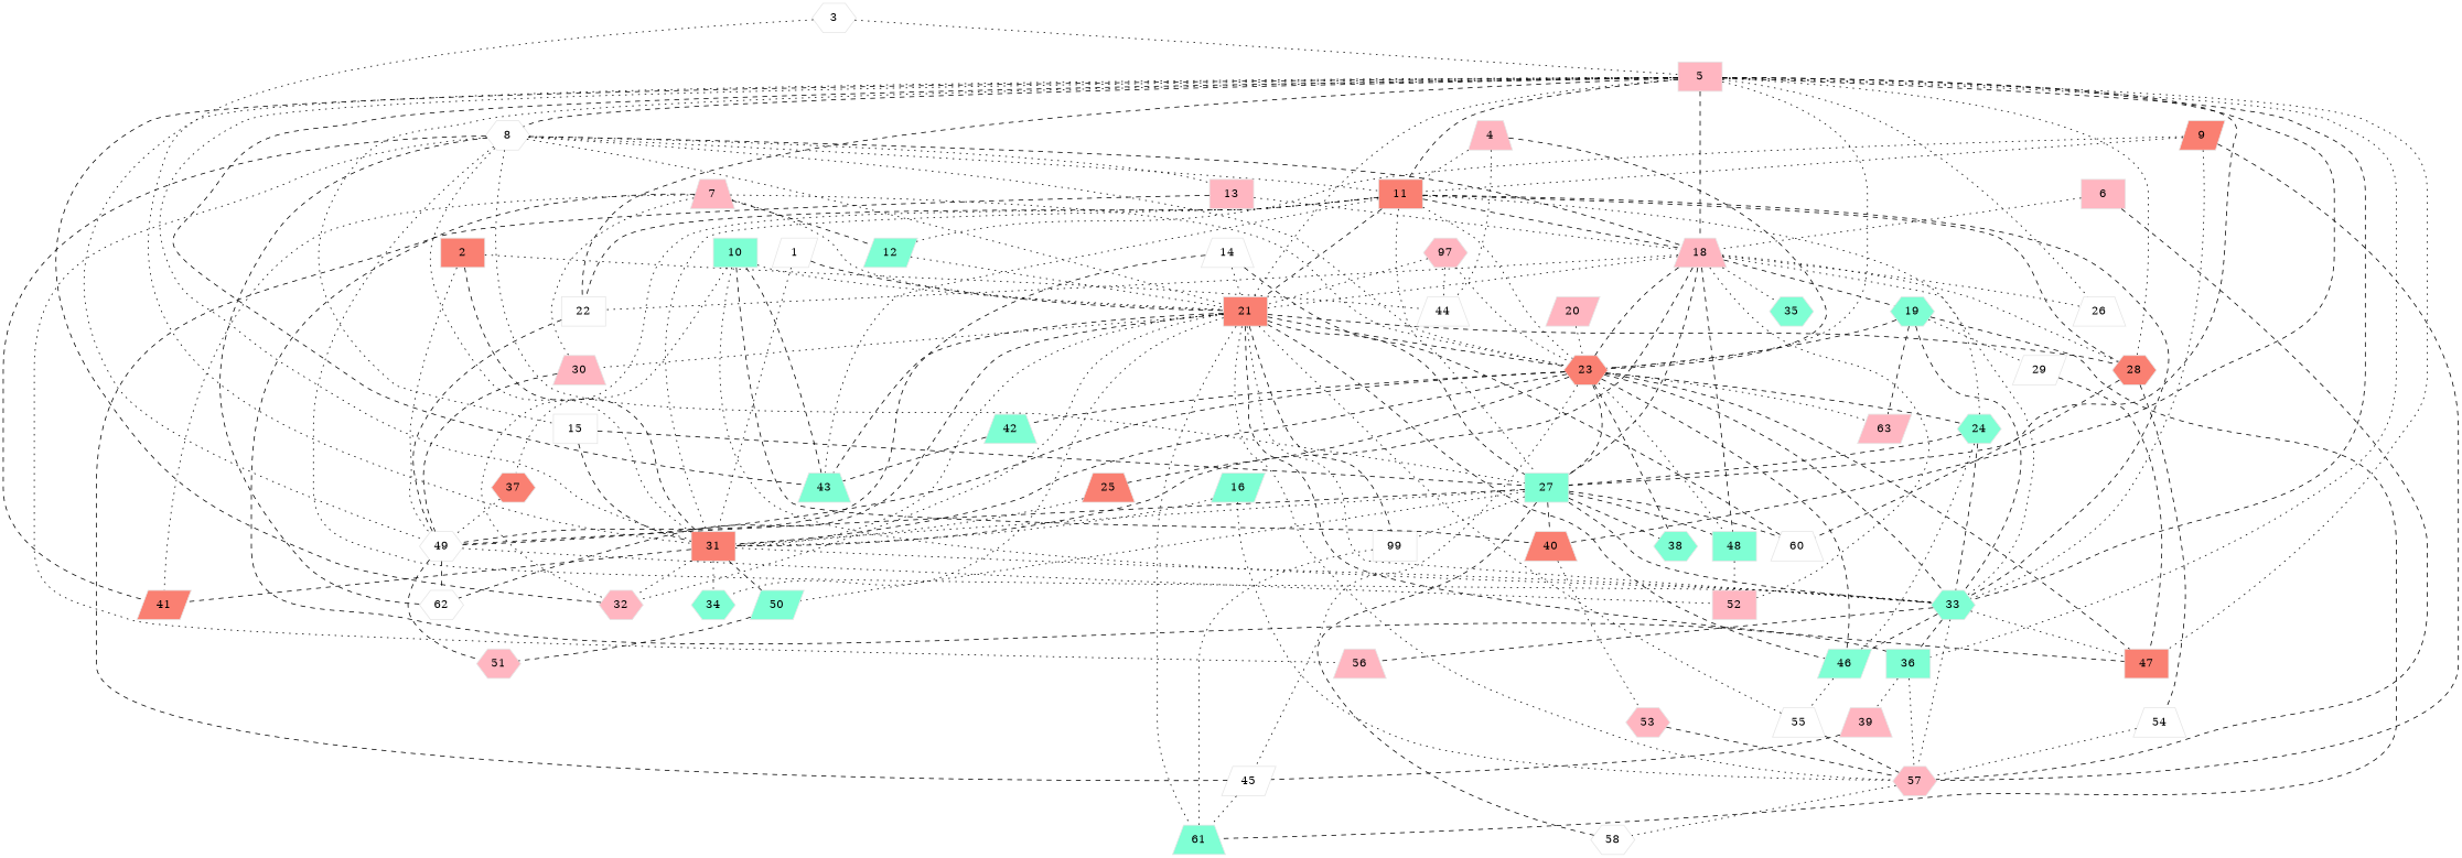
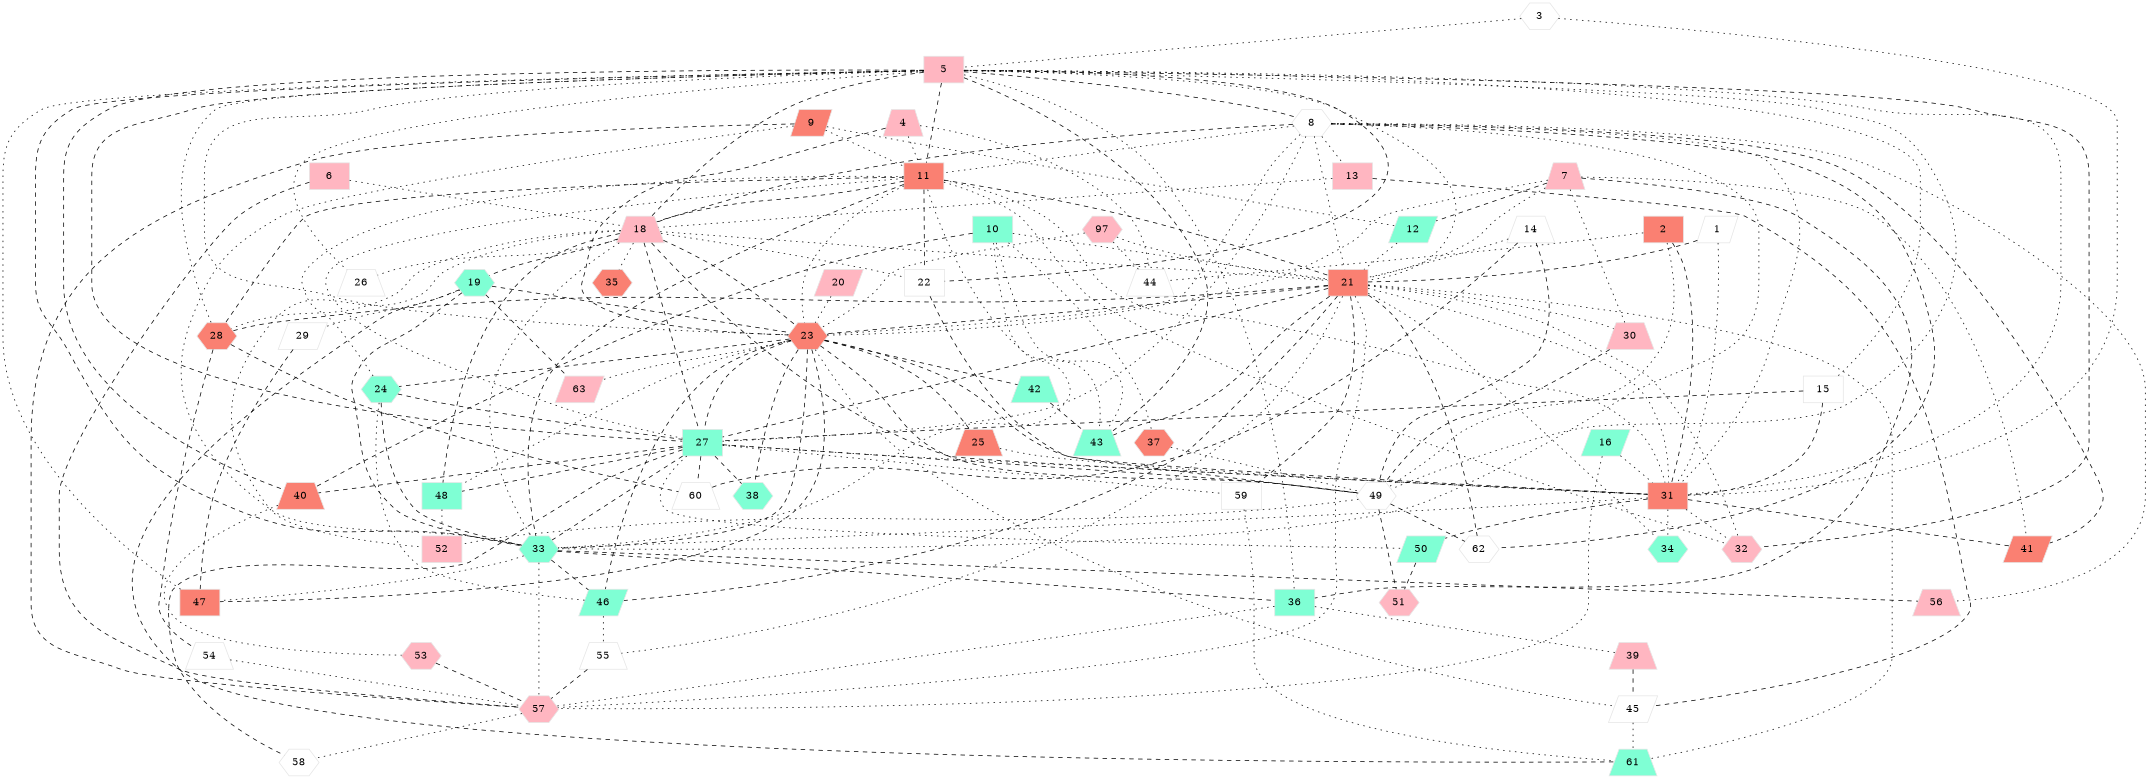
  graph {
    node [color=gray90 fillcolor=white shape=hexagon style=filled]
    edge [style=dotted weight=1.0]
    1 [shape=parallelogram]
    21 [fillcolor=salmon shape=box]
    31 [fillcolor=salmon shape=box]
    23 [fillcolor=salmon]
    27 [fillcolor=aquamarine shape=box]
    28 [fillcolor=salmon]
    32 [fillcolor=lightpink]
    33 [fillcolor=aquamarine]
    43 [fillcolor=aquamarine shape=trapezium]
    47 [fillcolor=salmon shape=box]
    57 [fillcolor=lightpink]
    30 [fillcolor=lightpink shape=trapezium]
    62
    61 [fillcolor=aquamarine shape=trapezium]
    34 [fillcolor=aquamarine]
    46 [fillcolor=aquamarine shape=parallelogram]
    55 [shape=trapezium]
-   59 [shape=box label=99]
+   59 [shape=box]
    41 [fillcolor=salmon shape=parallelogram]
    50 [fillcolor=aquamarine shape=parallelogram]
    2 [fillcolor=salmon shape=box]
    44 [shape=trapezium]
    49
    52 [fillcolor=lightpink shape=box]
    51 [fillcolor=lightpink]
    3
    5 [fillcolor=lightpink shape=box]
    11 [fillcolor=salmon shape=box]
    8
    15 [shape=box]
    18 [fillcolor=lightpink shape=trapezium]
    22 [shape=box]
    26 [shape=trapezium]
    36 [fillcolor=aquamarine shape=box]
    40 [fillcolor=salmon shape=trapezium]
    4 [fillcolor=lightpink shape=trapezium]
    24 [fillcolor=aquamarine]
    45 [shape=parallelogram]
    48 [fillcolor=aquamarine shape=box]
    63 [fillcolor=lightpink shape=parallelogram]
    25 [fillcolor=salmon shape=trapezium]
    38 [fillcolor=aquamarine]
    42 [fillcolor=aquamarine shape=trapezium]
    13 [fillcolor=lightpink shape=box]
    56 [fillcolor=lightpink shape=trapezium]
    19 [fillcolor=aquamarine]
-   35 [fillcolor=aquamarine]
+   35 [fillcolor=salmon]
    60 [shape=trapezium]
    58
    54 [shape=trapezium]
    39 [fillcolor=lightpink shape=trapezium]
    53 [fillcolor=lightpink]
    6 [fillcolor=lightpink shape=box]
    7 [fillcolor=lightpink shape=trapezium]
    12 [fillcolor=aquamarine shape=parallelogram]
    9 [fillcolor=salmon shape=parallelogram]
    10 [fillcolor=aquamarine shape=box]
    37 [fillcolor=salmon]
    14 [shape=trapezium]
    16 [fillcolor=aquamarine shape=parallelogram]
    n61 [fillcolor=lightpink label=97]
    29 [shape=parallelogram]
    20 [fillcolor=lightpink shape=parallelogram]
    1 -- 21 [style=dashed]
    1 -- 31
    21 -- 31 [weight=2.0]
    21 -- 23 [style=dashed weight=3.0]
    21 -- 27 [style=dashed weight=4.0]
    21 -- 28 [style=dashed]
    21 -- 32
-   21 -- 33 [weight=2.0]
    21 -- 43 [style=dashed]
-   21 -- 47 [style=dashed]
    21 -- 57
    21 -- 30
    21 -- 62 [style=dashed]
    21 -- 61 [weight=2.0]
    21 -- 34
    21 -- 46 [style=dashed]
    21 -- 55
    21 -- 59 [style=dashed]
    31 -- 32
    31 -- 33
    31 -- 34 [weight=2.0]
    31 -- 41 [style=dashed weight=2.0]
    31 -- 50 [style=dashed weight=2.0]
    23 -- 31 [style=dashed]
    23 -- 27 [style=dashed]
    23 -- 33 [style=dashed]
    23 -- 47 [style=dashed]
    23 -- 46 [style=dashed]
    23 -- 49 [style=dashed]
    23 -- 24 [style=dashed weight=2.0]
    23 -- 45
    23 -- 48
    23 -- 63
    23 -- 25 [style=dashed]
    23 -- 38 [style=dashed]
    23 -- 42 [style=dashed weight=2.0]
    27 -- 31
    27 -- 33 [style=dashed]
    27 -- 59
    27 -- 50
    27 -- 49 [style=dashed]
    27 -- 40 [style=dashed]
    27 -- 48 [style=dashed]
    27 -- 38 [style=dashed]
    27 -- 60 [style=dashed]
    27 -- 58 [style=dashed]
    28 -- 60 [style=dashed]
    28 -- 54 [style=dashed]
    33 -- 47
    33 -- 57 [weight=2.0]
    33 -- 46 [style=dashed]
    33 -- 36 [style=dashed]
    33 -- 56 [style=dashed]
    57 -- 58
    30 -- 49 [style=dashed]
    46 -- 55
    55 -- 57 [style=dashed]
    59 -- 61
    50 -- 51 [style=dashed]
    2 -- 31 [style=dashed]
    2 -- 44
    2 -- 49
    49 -- 62 [style=dashed]
    49 -- 52
    49 -- 51 [style=dashed]
    3 -- 31
    3 -- 5
    5 -- 21 [weight=2.0]
    5 -- 31
    5 -- 23
    5 -- 27 [style=dashed]
    5 -- 28
    5 -- 32 [style=dashed]
    5 -- 33 [style=dashed]
    5 -- 43 [style=dashed]
    5 -- 47 [weight=2.0]
    5 -- 49
    5 -- 11 [style=dashed]
    5 -- 8 [style=dashed]
    5 -- 15
    5 -- 18 [style=dashed weight=3.0]
    5 -- 22 [style=dashed]
    5 -- 26
    5 -- 36
    5 -- 40 [style=dashed]
    11 -- 21 [style=dashed weight=3.0]
    11 -- 31 [weight=2.0]
    11 -- 23
    11 -- 27
    11 -- 28 [style=dashed]
    11 -- 32
    11 -- 33 [style=dashed weight=2.0]
    11 -- 43 [weight=2.0]
    11 -- 18 [style=dashed weight=2.0]
    11 -- 22 [style=dashed]
    11 -- 24
    8 -- 21 [weight=2.0]
    8 -- 31
    8 -- 23
    8 -- 27 [weight=3.0]
    8 -- 33
    8 -- 62 [style=dashed]
    8 -- 41 [style=dashed]
    8 -- 11
    8 -- 18 [style=dashed]
    8 -- 13
    8 -- 56 [weight=2.0]
    15 -- 31 [style=dashed]
    15 -- 27 [style=dashed]
    18 -- 21 [weight=2.0]
    18 -- 31 [style=dashed]
    18 -- 23 [style=dashed]
    18 -- 27 [style=dashed]
    18 -- 28
    18 -- 33 [weight=2.0]
    18 -- 52
    18 -- 22
    18 -- 26
    18 -- 48 [style=dashed]
    18 -- 19 [style=dashed]
    18 -- 35
    22 -- 49 [style=dashed]
    36 -- 57
    36 -- 39
    40 -- 53
    4 -- 23 [style=dashed]
    4 -- 44
    4 -- 11
    24 -- 27 [style=dashed]
    24 -- 33 [style=dashed]
    24 -- 46
    45 -- 61
    48 -- 52
    25 -- 31
    42 -- 43 [style=dashed]
    13 -- 18
    13 -- 45 [style=dashed]
    19 -- 23 [style=dashed weight=2.0]
    19 -- 33 [style=dashed]
    19 -- 61 [style=dashed]
    19 -- 63 [style=dashed]
    19 -- 29
    54 -- 57
    39 -- 45 [style=dashed]
    53 -- 57 [style=dashed]
    6 -- 57 [style=dashed]
    6 -- 18
    7 -- 21
    7 -- 23
    7 -- 30
    7 -- 41
    7 -- 36 [style=dashed]
    7 -- 12 [style=dashed]
    12 -- 21
    9 -- 33
    9 -- 57 [style=dashed]
    9 -- 11
    9 -- 12
    10 -- 21
    10 -- 33
-   10 -- 43 [style=dashed]
+   10 -- 43
    10 -- 40 [style=dashed]
    10 -- 37
    37 -- 49
    14 -- 21
    14 -- 49 [style=dashed]
    14 -- 60 [style=dashed]
    16 -- 31
    16 -- 57
    n61 -- 21
    n61 -- 23
    n61 -- 44
    29 -- 47 [style=dashed]
    20 -- 23
  }
